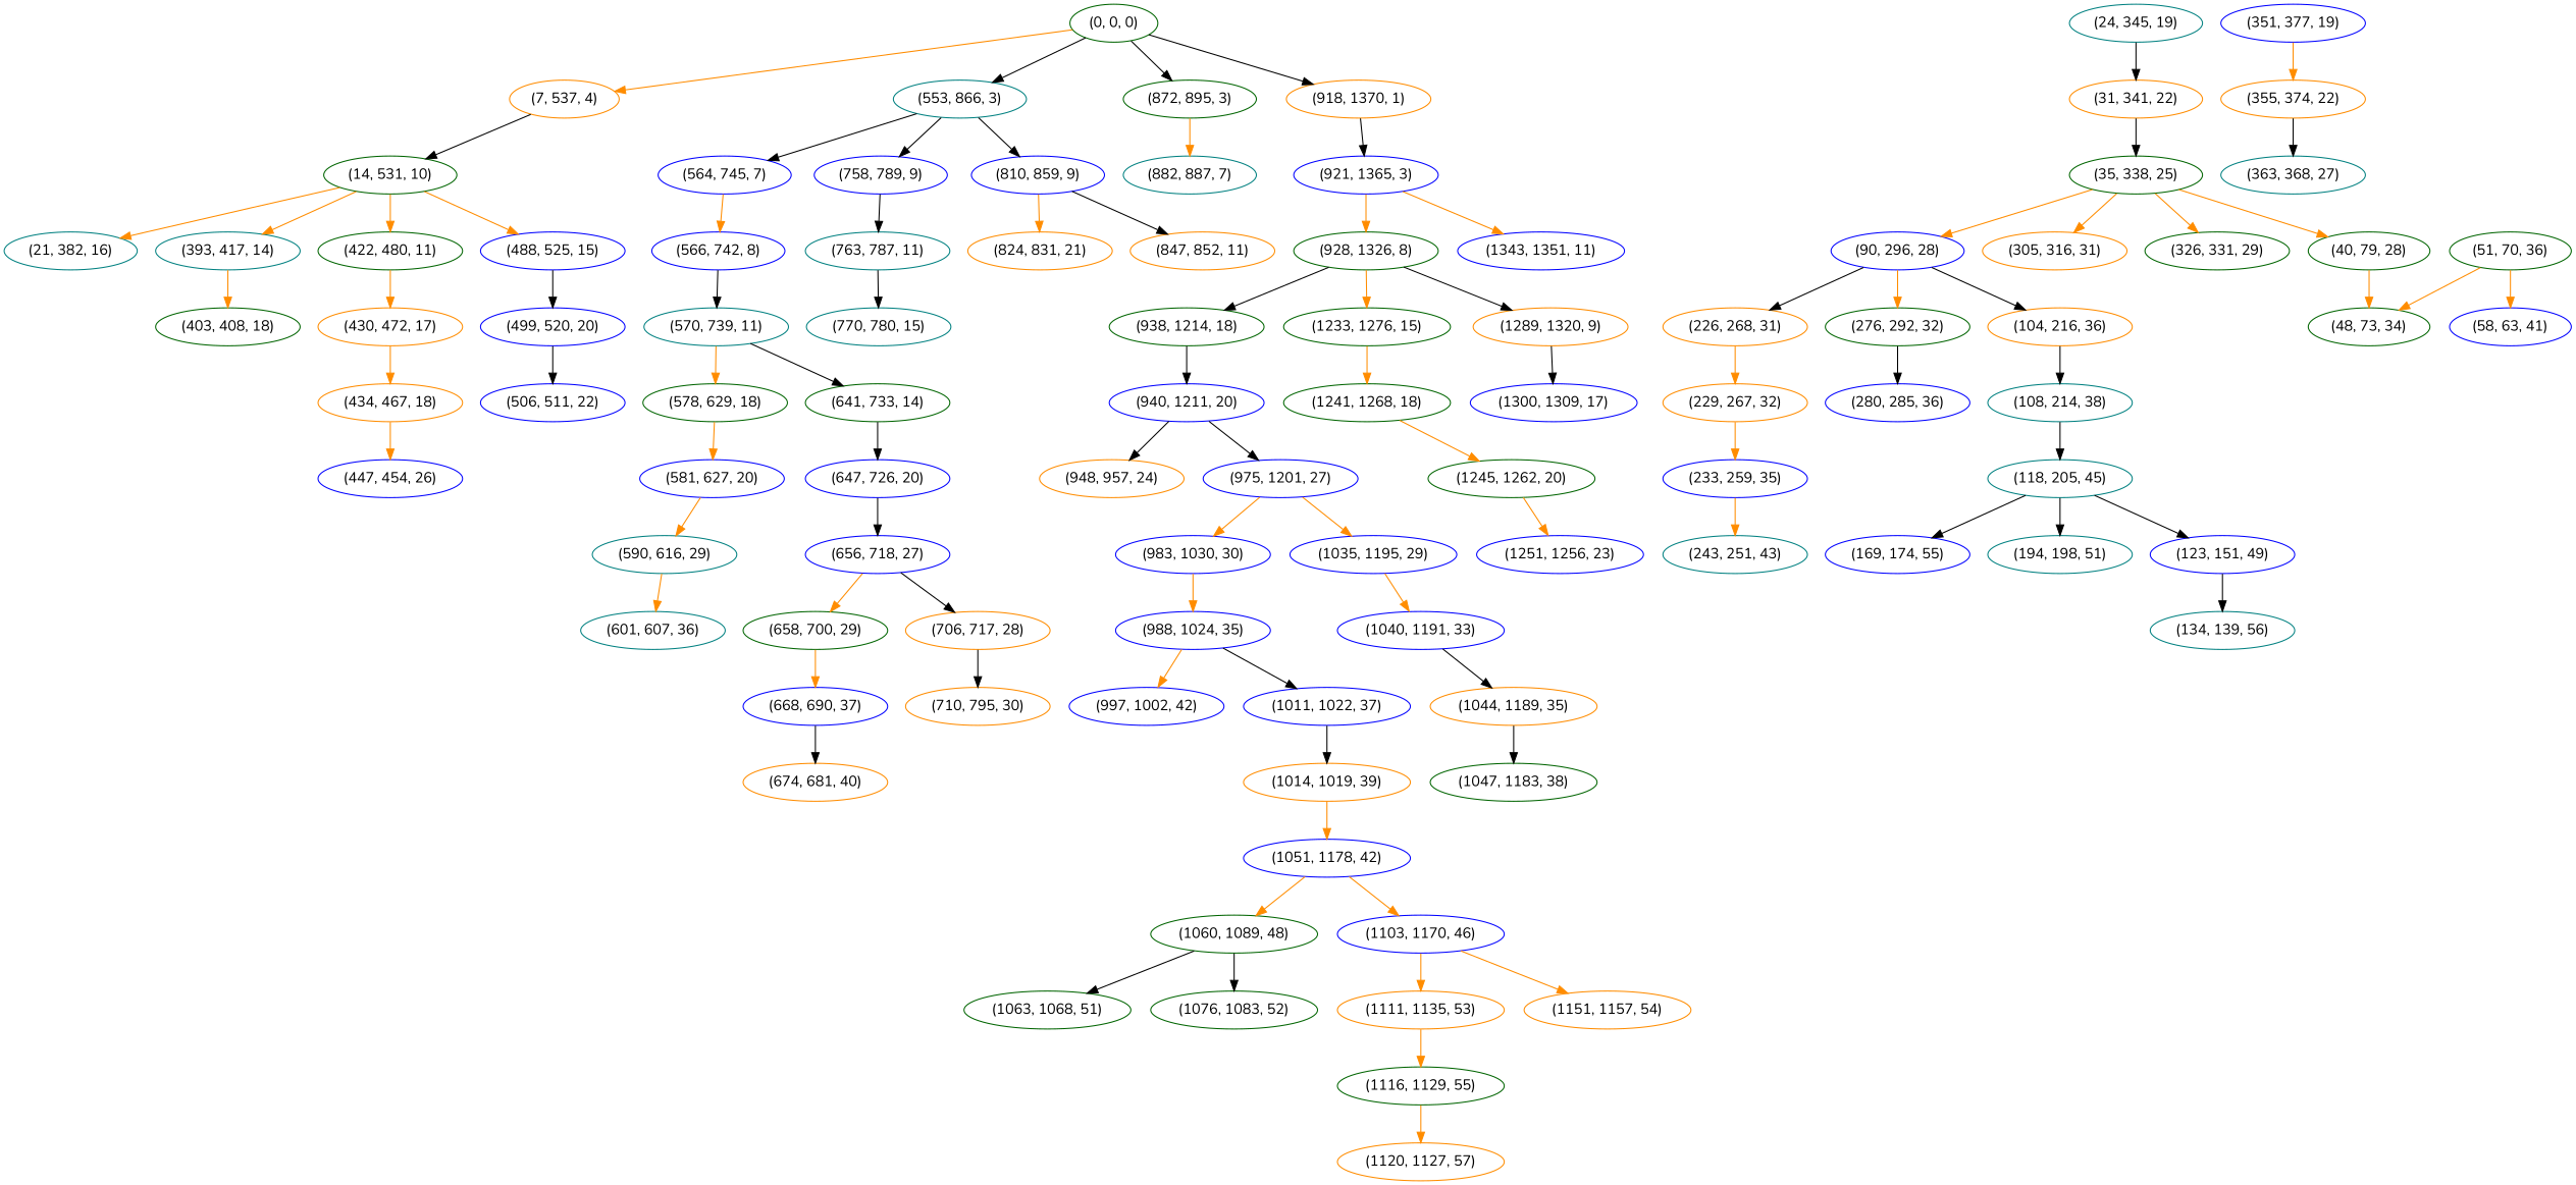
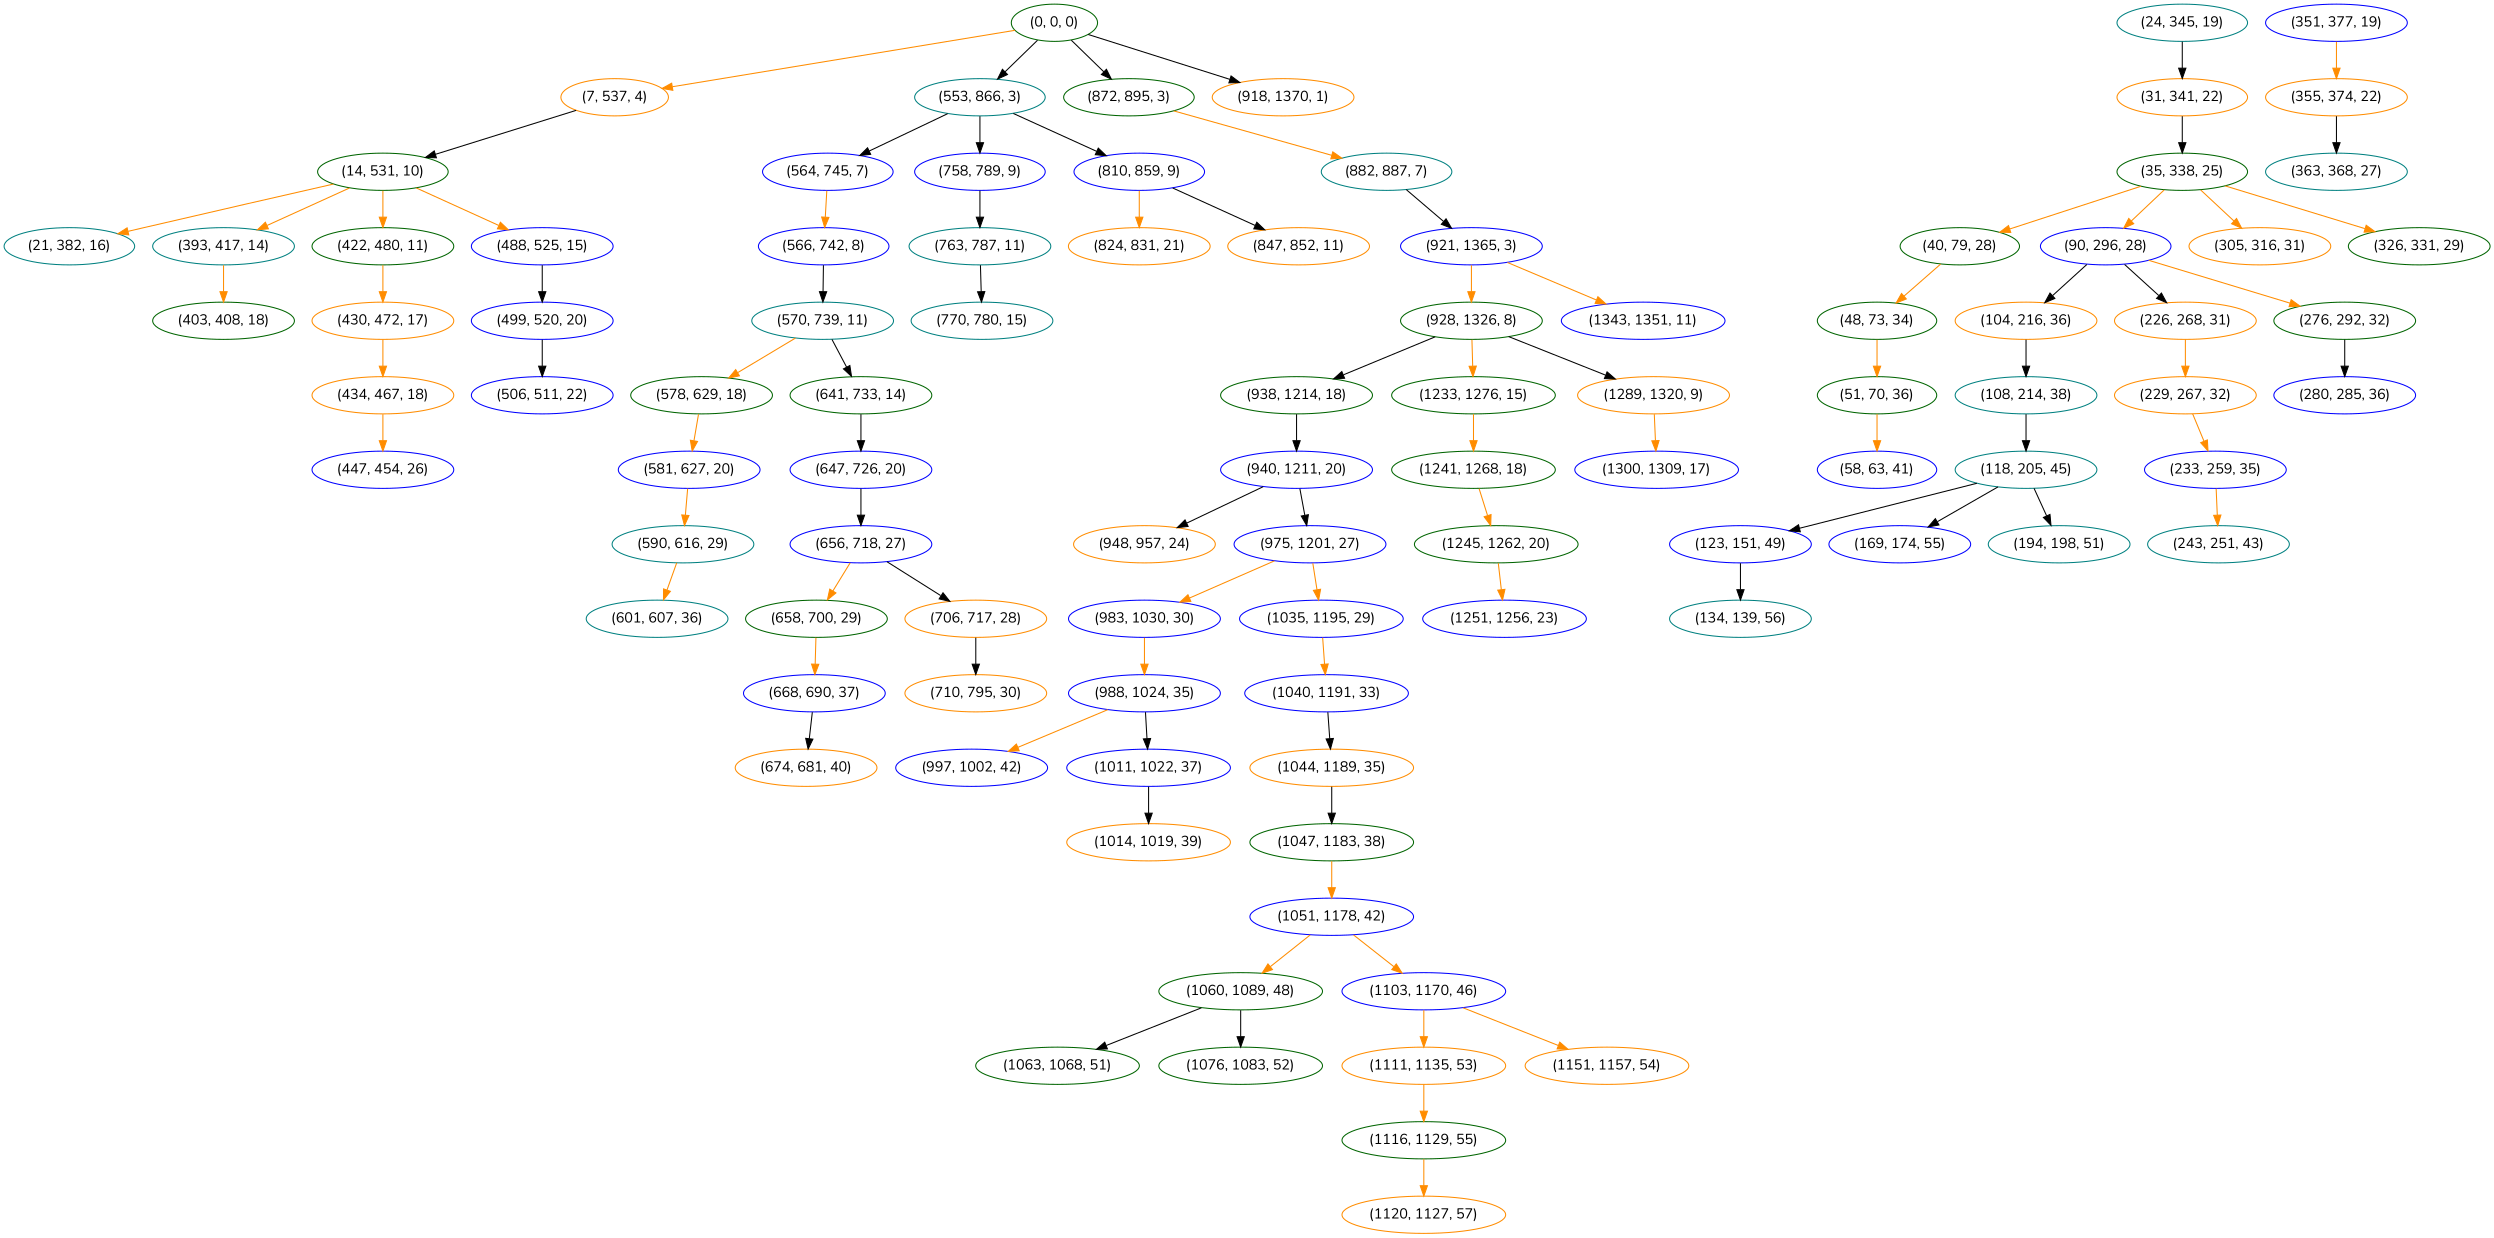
  digraph {
    fontname=Nunito
    node [color=blue fontname=Nunito]
    edge [color=darkorange fontname=Nunito]
    "(0, 0, 0)" [color=darkgreen]
    "(7, 537, 4)" [color=darkorange]
    "(553, 866, 3)" [color=teal]
    "(872, 895, 3)" [color=darkgreen]
    "(918, 1370, 1)" [color=darkorange]
    "(14, 531, 10)" [color=darkgreen]
    "(564, 745, 7)"
    "(758, 789, 9)"
    "(810, 859, 9)"
    "(882, 887, 7)" [color=teal]
    "(921, 1365, 3)"
    "(21, 382, 16)" [color=teal]
    "(393, 417, 14)" [color=teal]
    "(422, 480, 11)" [color=darkgreen]
    "(488, 525, 15)"
    "(403, 408, 18)" [color=darkgreen]
    "(430, 472, 17)" [color=darkorange]
    "(499, 520, 20)"
    "(24, 345, 19)" [color=teal]
    "(31, 341, 22)" [color=darkorange]
    "(355, 374, 22)" [color=darkorange]
    "(351, 377, 19)"
    "(35, 338, 25)" [color=darkgreen]
    "(40, 79, 28)" [color=darkgreen]
    "(90, 296, 28)"
    "(305, 316, 31)" [color=darkorange]
    "(326, 331, 29)" [color=darkgreen]
    "(48, 73, 34)" [color=darkgreen]
    "(104, 216, 36)" [color=darkorange]
    "(226, 268, 31)" [color=darkorange]
    "(276, 292, 32)" [color=darkgreen]
    "(51, 70, 36)" [color=darkgreen]
    "(58, 63, 41)"
    "(108, 214, 38)" [color=teal]
    "(229, 267, 32)" [color=darkorange]
    "(280, 285, 36)"
    "(118, 205, 45)" [color=teal]
    "(123, 151, 49)"
    "(169, 174, 55)"
    "(194, 198, 51)" [color=teal]
    "(134, 139, 56)" [color=teal]
    "(233, 259, 35)"
    "(243, 251, 43)" [color=teal]
    "(363, 368, 27)" [color=teal]
    "(434, 467, 18)" [color=darkorange]
    "(447, 454, 26)"
    "(506, 511, 22)"
    "(566, 742, 8)"
    "(763, 787, 11)" [color=teal]
    "(824, 831, 21)" [color=darkorange]
    "(847, 852, 11)" [color=darkorange]
    "(570, 739, 11)" [color=teal]
    "(578, 629, 18)" [color=darkgreen]
    "(641, 733, 14)" [color=darkgreen]
    "(581, 627, 20)"
    "(647, 726, 20)"
    "(590, 616, 29)" [color=teal]
    "(601, 607, 36)" [color=teal]
    "(656, 718, 27)"
    "(658, 700, 29)" [color=darkgreen]
    "(706, 717, 28)" [color=darkorange]
    "(668, 690, 37)"
    n63 [color=darkorange label="(710, 795, 30)"]
    "(674, 681, 40)" [color=darkorange]
    "(770, 780, 15)" [color=teal]
    "(928, 1326, 8)" [color=darkgreen]
    "(1343, 1351, 11)"
    "(938, 1214, 18)" [color=darkgreen]
    "(1233, 1276, 15)" [color=darkgreen]
    "(1289, 1320, 9)" [color=darkorange]
    "(940, 1211, 20)"
    "(1241, 1268, 18)" [color=darkgreen]
    "(1300, 1309, 17)"
    "(948, 957, 24)" [color=darkorange]
    "(975, 1201, 27)"
    "(983, 1030, 30)"
    "(1035, 1195, 29)"
    "(988, 1024, 35)"
    "(1040, 1191, 33)"
    "(997, 1002, 42)"
    "(1011, 1022, 37)"
    "(1014, 1019, 39)" [color=darkorange]
    "(1044, 1189, 35)" [color=darkorange]
    "(1047, 1183, 38)" [color=darkgreen]
    "(1051, 1178, 42)"
    "(1060, 1089, 48)" [color=darkgreen]
    "(1103, 1170, 46)"
    "(1063, 1068, 51)" [color=darkgreen]
    "(1076, 1083, 52)" [color=darkgreen]
    "(1111, 1135, 53)" [color=darkorange]
    "(1151, 1157, 54)" [color=darkorange]
    "(1116, 1129, 55)" [color=darkgreen]
    "(1120, 1127, 57)" [color=darkorange]
    "(1245, 1262, 20)" [color=darkgreen]
    "(1251, 1256, 23)"
    "(0, 0, 0)" -> "(7, 537, 4)"
    "(0, 0, 0)" -> "(553, 866, 3)" [color=black]
    "(0, 0, 0)" -> "(872, 895, 3)" [color=black]
    "(0, 0, 0)" -> "(918, 1370, 1)" [color=black]
    "(7, 537, 4)" -> "(14, 531, 10)" [color=black]
    "(553, 866, 3)" -> "(564, 745, 7)" [color=black]
    "(553, 866, 3)" -> "(758, 789, 9)" [color=black]
    "(553, 866, 3)" -> "(810, 859, 9)" [color=black]
    "(872, 895, 3)" -> "(882, 887, 7)"
-   "(918, 1370, 1)" -> "(921, 1365, 3)" [color=black]
+   "(882, 887, 7)" -> "(921, 1365, 3)" [color=black]
    "(14, 531, 10)" -> "(21, 382, 16)"
    "(14, 531, 10)" -> "(393, 417, 14)"
    "(14, 531, 10)" -> "(422, 480, 11)"
    "(14, 531, 10)" -> "(488, 525, 15)"
    "(564, 745, 7)" -> "(566, 742, 8)"
    "(758, 789, 9)" -> "(763, 787, 11)" [color=black]
    "(810, 859, 9)" -> "(824, 831, 21)"
    "(810, 859, 9)" -> "(847, 852, 11)" [color=black]
    "(921, 1365, 3)" -> "(928, 1326, 8)"
    "(921, 1365, 3)" -> "(1343, 1351, 11)"
    "(393, 417, 14)" -> "(403, 408, 18)"
    "(422, 480, 11)" -> "(430, 472, 17)"
    "(488, 525, 15)" -> "(499, 520, 20)" [color=black]
    "(430, 472, 17)" -> "(434, 467, 18)"
    "(499, 520, 20)" -> "(506, 511, 22)" [color=black]
    "(24, 345, 19)" -> "(31, 341, 22)" [color=black]
    "(31, 341, 22)" -> "(35, 338, 25)" [color=black]
    "(355, 374, 22)" -> "(363, 368, 27)" [color=black]
    "(351, 377, 19)" -> "(355, 374, 22)"
    "(35, 338, 25)" -> "(40, 79, 28)"
    "(35, 338, 25)" -> "(90, 296, 28)"
    "(35, 338, 25)" -> "(305, 316, 31)"
    "(35, 338, 25)" -> "(326, 331, 29)"
    "(40, 79, 28)" -> "(48, 73, 34)"
    "(90, 296, 28)" -> "(104, 216, 36)" [color=black]
    "(90, 296, 28)" -> "(226, 268, 31)" [color=black]
    "(90, 296, 28)" -> "(276, 292, 32)"
-   "(51, 70, 36)" -> "(48, 73, 34)"
+   "(48, 73, 34)" -> "(51, 70, 36)"
    "(104, 216, 36)" -> "(108, 214, 38)" [color=black]
    "(226, 268, 31)" -> "(229, 267, 32)"
    "(276, 292, 32)" -> "(280, 285, 36)" [color=black]
    "(51, 70, 36)" -> "(58, 63, 41)"
    "(108, 214, 38)" -> "(118, 205, 45)" [color=black]
    "(229, 267, 32)" -> "(233, 259, 35)"
    "(118, 205, 45)" -> "(123, 151, 49)" [color=black]
    "(118, 205, 45)" -> "(169, 174, 55)" [color=black]
    "(118, 205, 45)" -> "(194, 198, 51)" [color=black]
    "(123, 151, 49)" -> "(134, 139, 56)" [color=black]
    "(233, 259, 35)" -> "(243, 251, 43)"
    "(434, 467, 18)" -> "(447, 454, 26)"
    "(566, 742, 8)" -> "(570, 739, 11)" [color=black]
    "(763, 787, 11)" -> "(770, 780, 15)" [color=black]
    "(570, 739, 11)" -> "(578, 629, 18)"
    "(570, 739, 11)" -> "(641, 733, 14)" [color=black]
    "(578, 629, 18)" -> "(581, 627, 20)"
    "(641, 733, 14)" -> "(647, 726, 20)" [color=black]
    "(581, 627, 20)" -> "(590, 616, 29)"
    "(647, 726, 20)" -> "(656, 718, 27)" [color=black]
    "(590, 616, 29)" -> "(601, 607, 36)"
    "(656, 718, 27)" -> "(658, 700, 29)"
    "(656, 718, 27)" -> "(706, 717, 28)" [color=black]
    "(658, 700, 29)" -> "(668, 690, 37)"
    "(706, 717, 28)" -> n63 [color=black]
    "(668, 690, 37)" -> "(674, 681, 40)" [color=black]
    "(928, 1326, 8)" -> "(938, 1214, 18)" [color=black]
    "(928, 1326, 8)" -> "(1233, 1276, 15)"
    "(928, 1326, 8)" -> "(1289, 1320, 9)" [color=black]
    "(938, 1214, 18)" -> "(940, 1211, 20)" [color=black]
    "(1233, 1276, 15)" -> "(1241, 1268, 18)"
-   "(1289, 1320, 9)" -> "(1300, 1309, 17)" [color=black]
+   "(1289, 1320, 9)" -> "(1300, 1309, 17)"
    "(940, 1211, 20)" -> "(948, 957, 24)" [color=black]
    "(940, 1211, 20)" -> "(975, 1201, 27)" [color=black]
    "(1241, 1268, 18)" -> "(1245, 1262, 20)"
    "(975, 1201, 27)" -> "(983, 1030, 30)"
    "(975, 1201, 27)" -> "(1035, 1195, 29)"
    "(983, 1030, 30)" -> "(988, 1024, 35)"
    "(1035, 1195, 29)" -> "(1040, 1191, 33)"
    "(988, 1024, 35)" -> "(997, 1002, 42)"
    "(988, 1024, 35)" -> "(1011, 1022, 37)" [color=black]
    "(1040, 1191, 33)" -> "(1044, 1189, 35)" [color=black]
    "(1011, 1022, 37)" -> "(1014, 1019, 39)" [color=black]
    "(1044, 1189, 35)" -> "(1047, 1183, 38)" [color=black]
-   "(1014, 1019, 39)" -> "(1051, 1178, 42)"
+   "(1047, 1183, 38)" -> "(1051, 1178, 42)"
    "(1051, 1178, 42)" -> "(1060, 1089, 48)"
    "(1051, 1178, 42)" -> "(1103, 1170, 46)"
    "(1060, 1089, 48)" -> "(1063, 1068, 51)" [color=black]
    "(1060, 1089, 48)" -> "(1076, 1083, 52)" [color=black]
    "(1103, 1170, 46)" -> "(1111, 1135, 53)"
    "(1103, 1170, 46)" -> "(1151, 1157, 54)"
    "(1111, 1135, 53)" -> "(1116, 1129, 55)"
    "(1116, 1129, 55)" -> "(1120, 1127, 57)"
    "(1245, 1262, 20)" -> "(1251, 1256, 23)"
  }
